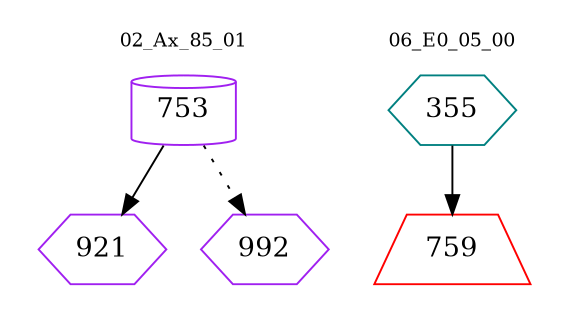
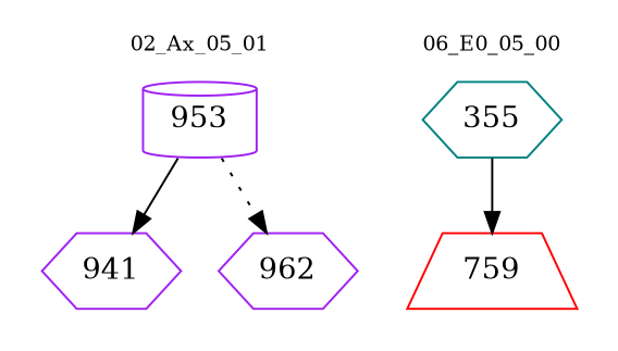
  digraph {
    node [color=purple shape=hexagon]
    edge [color=black style=solid]
-   n1 [label=753 shape=cylinder]
-   n2 [label=921]
-   n3 [label=992]
+   n1 [label=953 shape=cylinder]
+   n2 [label=941]
+   n3 [label=962]
    n4 [color=teal label=355]
    n5 [color=red label=759 shape=trapezium]
    subgraph cluster_1 {
      color=white
      fontsize=10
-     label="02_Ax_85_01"
+     label="02_Ax_05_01"
      n1
      n2
      n3
    }
    subgraph cluster_2 {
      color=white
      fontsize=10
      label="06_E0_05_00"
      n4
      n5
    }
    n1 -> n2
    n1 -> n3 [style=dotted]
    n4 -> n5
  }
